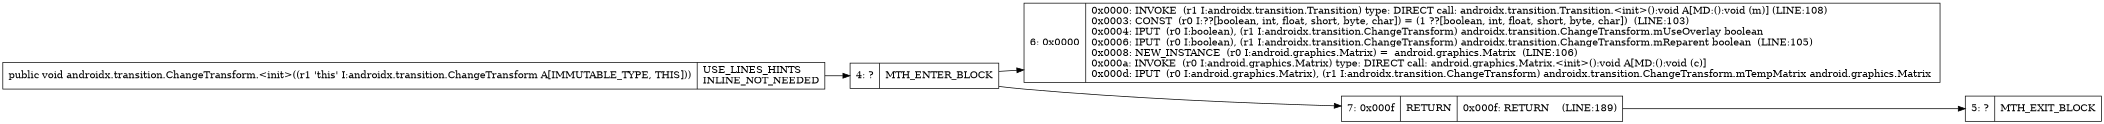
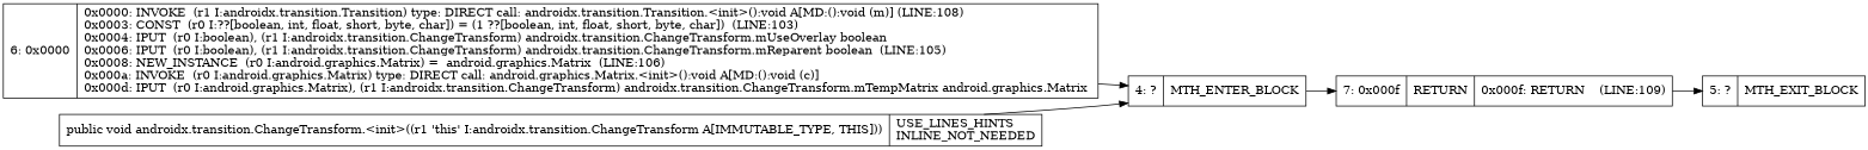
  digraph {
    rankdir=LR
    node [shape=record]
    n1 [label="{4\:\ ?|MTH_ENTER_BLOCK\l}"]
    n2 [label="{6\:\ 0x0000|0x0000: INVOKE  (r1 I:androidx.transition.Transition) type: DIRECT call: androidx.transition.Transition.\<init\>():void A[MD:():void (m)] (LINE:108)\l0x0003: CONST  (r0 I:??[boolean, int, float, short, byte, char]) = (1 ??[boolean, int, float, short, byte, char])  (LINE:103)\l0x0004: IPUT  (r0 I:boolean), (r1 I:androidx.transition.ChangeTransform) androidx.transition.ChangeTransform.mUseOverlay boolean \l0x0006: IPUT  (r0 I:boolean), (r1 I:androidx.transition.ChangeTransform) androidx.transition.ChangeTransform.mReparent boolean  (LINE:105)\l0x0008: NEW_INSTANCE  (r0 I:android.graphics.Matrix) =  android.graphics.Matrix  (LINE:106)\l0x000a: INVOKE  (r0 I:android.graphics.Matrix) type: DIRECT call: android.graphics.Matrix.\<init\>():void A[MD:():void (c)]\l0x000d: IPUT  (r0 I:android.graphics.Matrix), (r1 I:androidx.transition.ChangeTransform) androidx.transition.ChangeTransform.mTempMatrix android.graphics.Matrix \l}"]
-   n3 [label="{7\:\ 0x000f|RETURN\l|0x000f: RETURN    (LINE:189)\l}"]
+   n3 [label="{7\:\ 0x000f|RETURN\l|0x000f: RETURN    (LINE:109)\l}"]
    n4 [label="{5\:\ ?|MTH_EXIT_BLOCK\l}"]
    n5 [label="{public void androidx.transition.ChangeTransform.\<init\>((r1 'this' I:androidx.transition.ChangeTransform A[IMMUTABLE_TYPE, THIS]))  | USE_LINES_HINTS\lINLINE_NOT_NEEDED\l}"]
-   n1 -> n2
+   n2 -> n1
    n1 -> n3
    n3 -> n4
    n5 -> n1
  }
